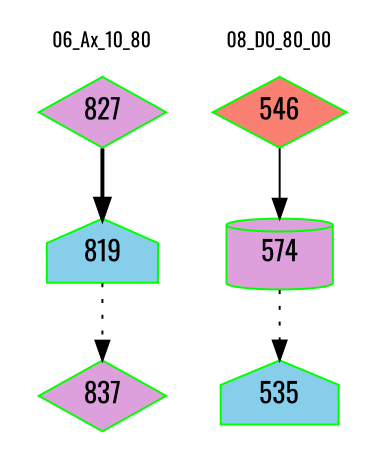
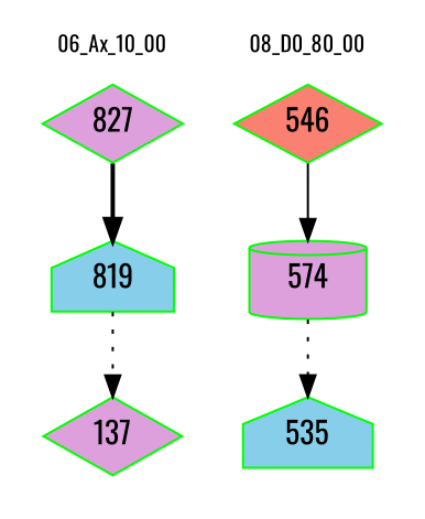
  digraph {
    fontname=Oswald
    node [color=green fillcolor=plum fontname=Oswald shape=diamond style=filled]
    edge [color=black fontname=Oswald style=dotted]
    n1 [label=827]
    n2 [fillcolor=skyblue label=819 shape=house]
-   n3 [label=837]
+   n3 [label=137]
    n4 [fillcolor=salmon label=546]
    n5 [label=574 shape=cylinder]
    n6 [fillcolor=skyblue label=535 shape=house]
    subgraph cluster_1 {
      color=white
      fontsize=10
-     label="06_Ax_10_80"
+     label="06_Ax_10_00"
      n1
      n2
      n3
    }
    subgraph cluster_2 {
      color=white
      fontsize=10
      label="08_D0_80_00"
      n4
      n5
      n6
    }
    n1 -> n2 [style=bold]
    n2 -> n3
    n4 -> n5 [style=solid]
    n5 -> n6
  }
